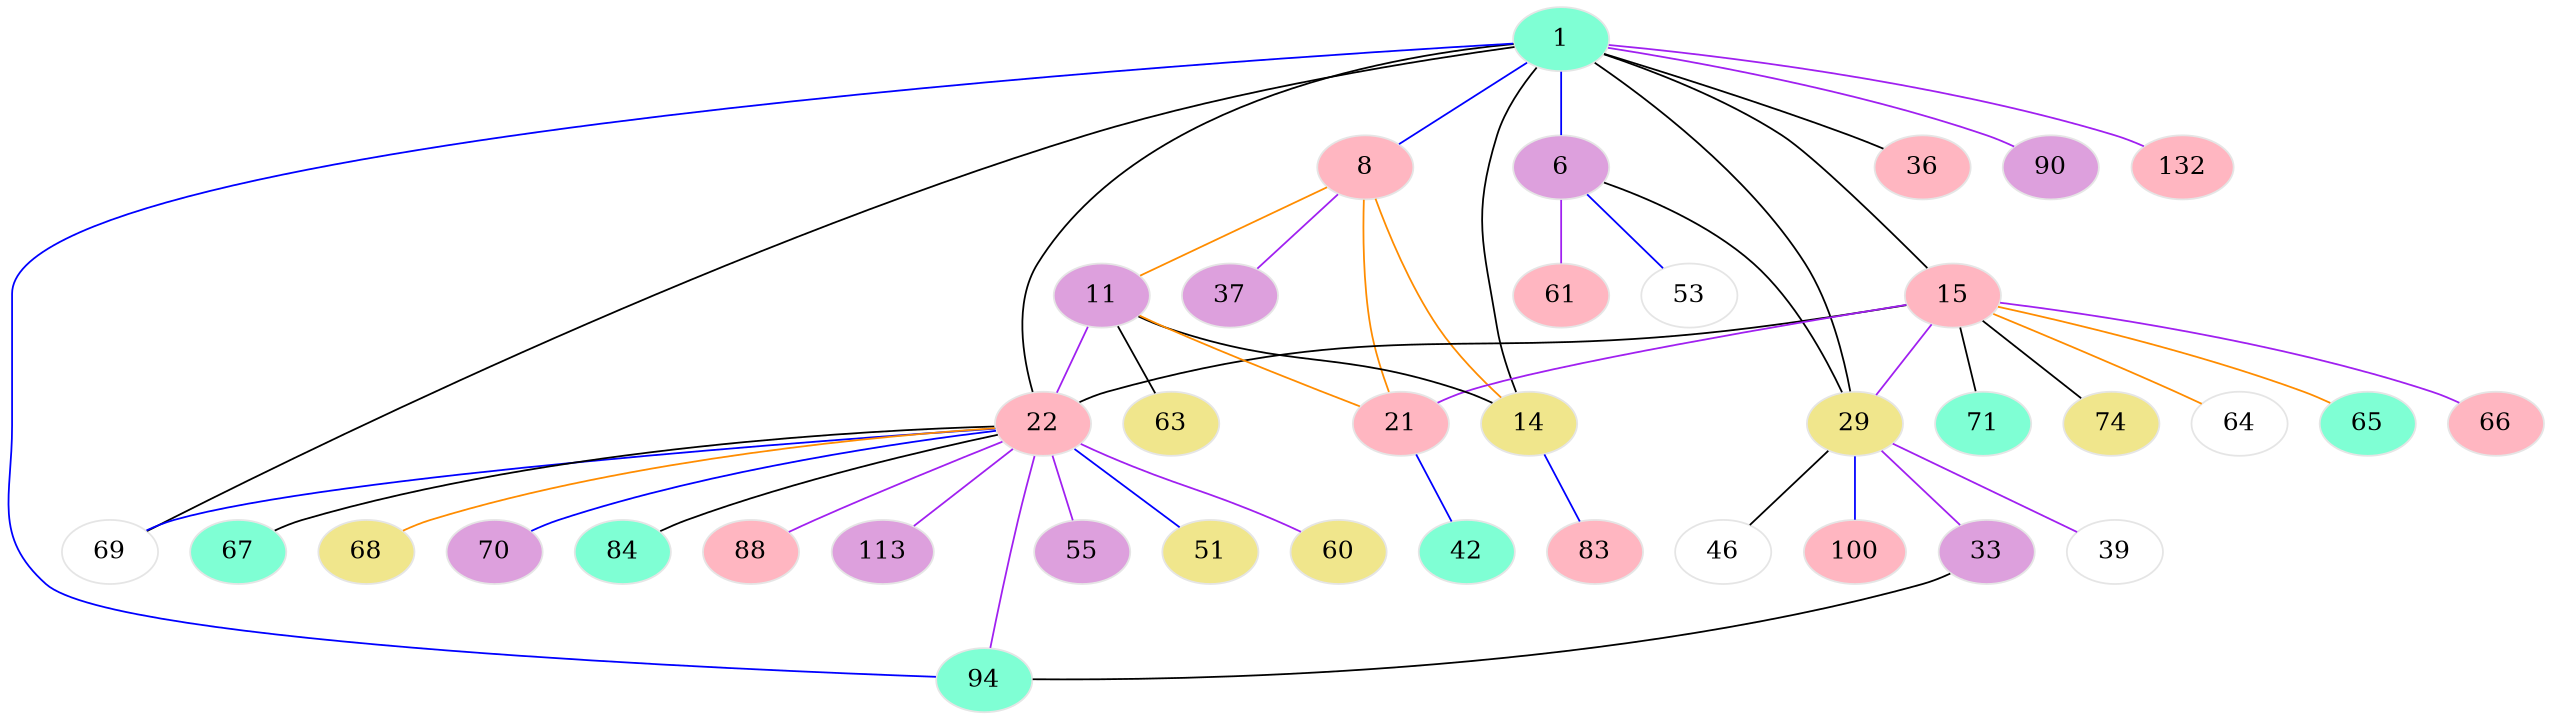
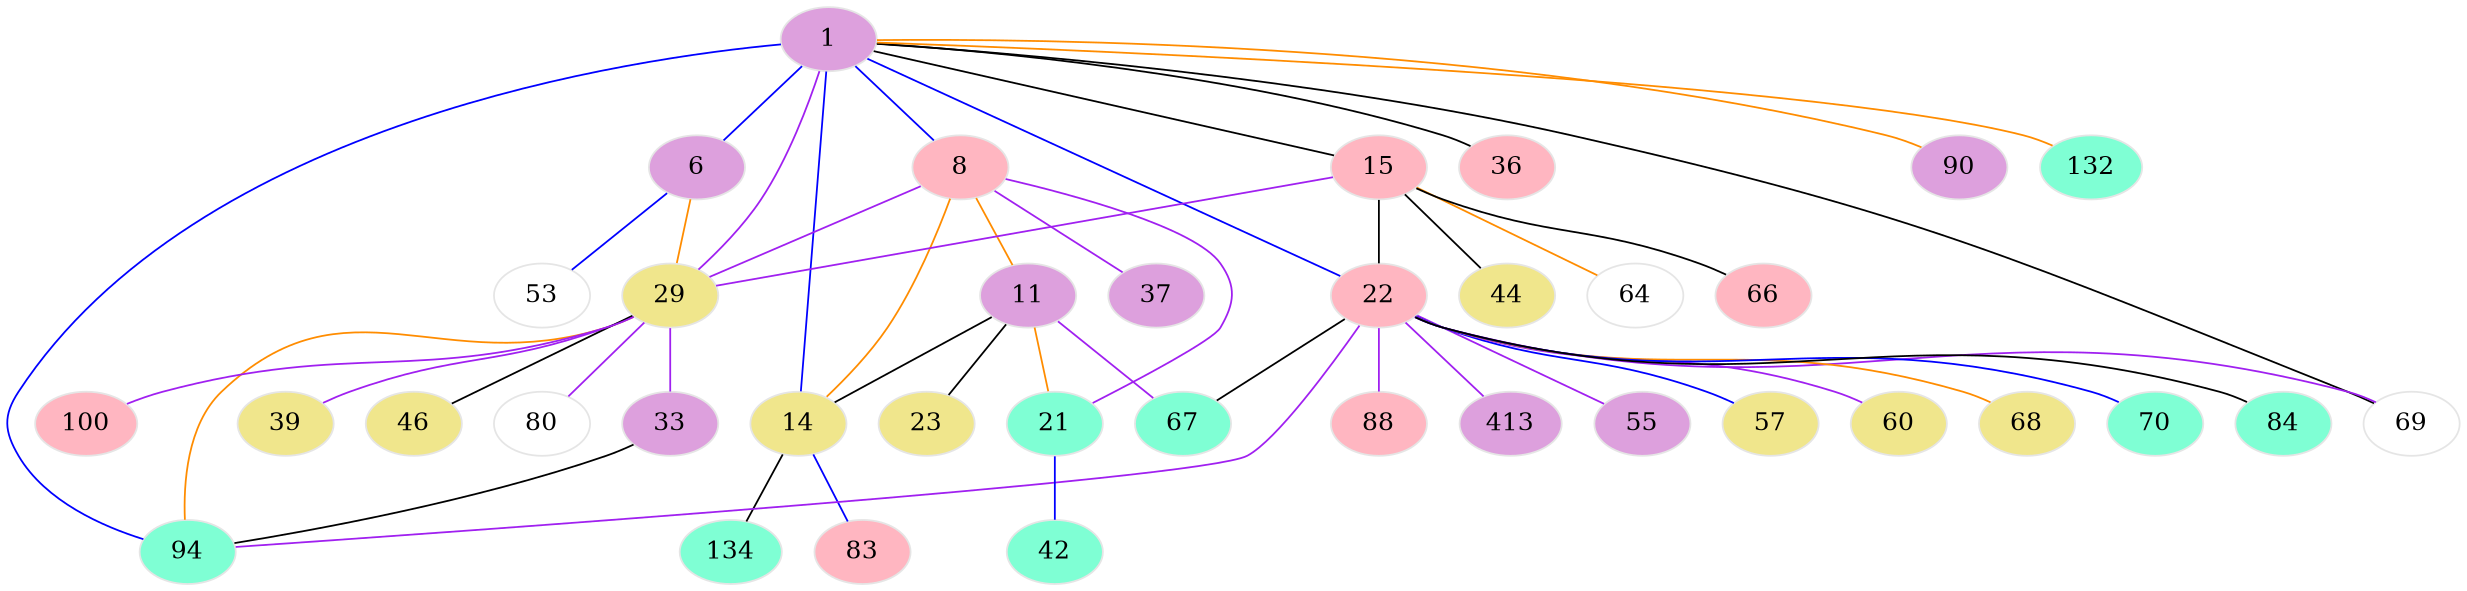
  graph {
    node [color=gray90 fillcolor=lightpink style=filled]
    edge [color=black]
-   1 [fillcolor=aquamarine super="+59+2+3+4"]
+   1 [fillcolor=plum super="+59+2+3+4"]
    6 [fillcolor=plum super="+7+54"]
    8 [super="+99+122+112+9+85+13"]
    14 [fillcolor=khaki super="+104+108"]
    15 [super="+16+20+62"]
    22 [super="+125+102+127+38+25+23+87+49+24"]
    29 [fillcolor=khaki super="+77+35+30+32"]
    n8 [fillcolor=aquamarine label=94 super="+73+78+110+137+94"]
    36
    69 [fillcolor=white super="+103"]
    90 [fillcolor=plum]
-   132
-   61 [super="+86"]
+   132 [fillcolor=aquamarine]
    53 [fillcolor=white]
    11 [fillcolor=plum super="+48+27+114+123"]
-   21 [super="+51+52"]
+   21 [fillcolor=aquamarine super="+51+52"]
    37 [fillcolor=plum]
-   63 [fillcolor=khaki]
+   63 [fillcolor=khaki label=23]
    83
-   44 [fillcolor=khaki label=74]
+   134 [fillcolor=aquamarine]
+   44 [fillcolor=khaki]
    64 [fillcolor=white super="+75"]
-   65 [fillcolor=aquamarine]
    66
-   71 [fillcolor=aquamarine]
    55 [fillcolor=plum]
-   57 [fillcolor=khaki label=51]
+   57 [fillcolor=khaki]
    60 [fillcolor=khaki super="+96"]
    67 [fillcolor=aquamarine super="+82"]
    68 [fillcolor=khaki]
-   70 [fillcolor=plum]
+   70 [fillcolor=aquamarine]
    84 [fillcolor=aquamarine]
    88
-   113 [fillcolor=plum]
+   113 [fillcolor=plum label=413]
    33 [fillcolor=plum]
-   39 [fillcolor=white]
-   46 [fillcolor=white]
+   39 [fillcolor=khaki]
+   46 [fillcolor=khaki]
+   80 [fillcolor=white]
    100
    42 [fillcolor=aquamarine super="+138"]
    1 -- 6 [color=blue weight=10]
    1 -- 8 [color=blue weight=5]
-   1 -- 14
+   1 -- 14 [color=blue]
    1 -- 15
-   1 -- 22
-   1 -- 29
+   1 -- 22 [color=blue]
+   1 -- 29 [color=purple]
    1 -- n8 [color=blue]
    1 -- 36
    1 -- 69
-   1 -- 90 [color=purple]
-   1 -- 132 [color=purple]
-   6 -- 29
-   6 -- 61 [color=purple]
+   1 -- 90 [color=darkorange]
+   1 -- 132 [color=darkorange]
+   6 -- 29 [color=darkorange]
    6 -- 53 [color=blue]
    8 -- 14 [color=darkorange weight=4]
+   8 -- 29 [color=purple]
    8 -- 11 [color=darkorange weight=4]
-   8 -- 21 [color=darkorange]
+   8 -- 21 [color=purple]
    8 -- 37 [color=purple]
    14 -- 83 [color=blue]
+   14 -- 134
    15 -- 22
    15 -- 29 [color=purple]
-   15 -- 21 [color=purple weight=6]
    15 -- 44
    15 -- 64 [color=darkorange]
-   15 -- 65 [color=darkorange]
-   15 -- 66 [color=purple]
-   15 -- 71
+   15 -- 66
    22 -- n8 [color=purple]
-   22 -- 69 [color=blue]
+   22 -- 69 [color=purple]
    22 -- 55 [color=purple]
    22 -- 57 [color=blue]
    22 -- 60 [color=purple]
    22 -- 67
    22 -- 68 [color=darkorange]
    22 -- 70 [color=blue]
    22 -- 84
    22 -- 88 [color=purple]
    22 -- 113 [color=purple]
+   29 -- n8 [color=darkorange weight=5]
    29 -- 33 [color=purple weight=5]
    29 -- 39 [color=purple]
    29 -- 46
-   29 -- 100 [color=blue]
+   29 -- 80 [color=purple]
+   29 -- 100 [color=purple]
    11 -- 14
-   11 -- 22 [color=purple weight=6]
+   11 -- 67 [color=purple weight=6]
    11 -- 21 [color=darkorange]
    11 -- 63
    21 -- 42 [color=blue]
    33 -- n8
  }
